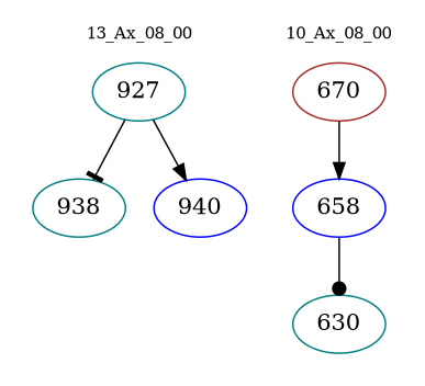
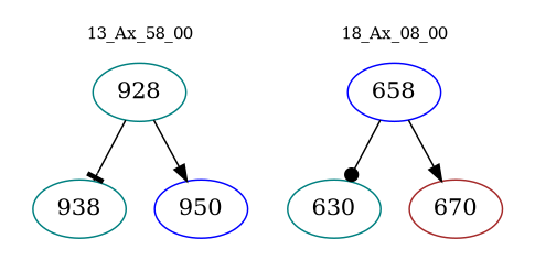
  digraph {
    node [color=teal]
    edge [arrowhead=normal color=black]
-   n1 [label=927]
+   n1 [label=928]
    n2 [label=938]
-   n3 [color=blue label=940]
+   n3 [color=blue label=950]
    n4 [color=blue label=658]
    n5 [label=630]
    n6 [color=brown label=670]
    subgraph cluster_1 {
      color=white
      fontsize=10
-     label="13_Ax_08_00"
+     label="13_Ax_58_00"
      n1
      n2
      n3
    }
    subgraph cluster_2 {
      color=white
      fontsize=10
-     label="10_Ax_08_00"
+     label="18_Ax_08_00"
      n4
      n5
      n6
    }
    n1 -> n2 [arrowhead=tee]
    n1 -> n3
    n4 -> n5 [arrowhead=dot]
-   n6 -> n4
+   n4 -> n6
  }
